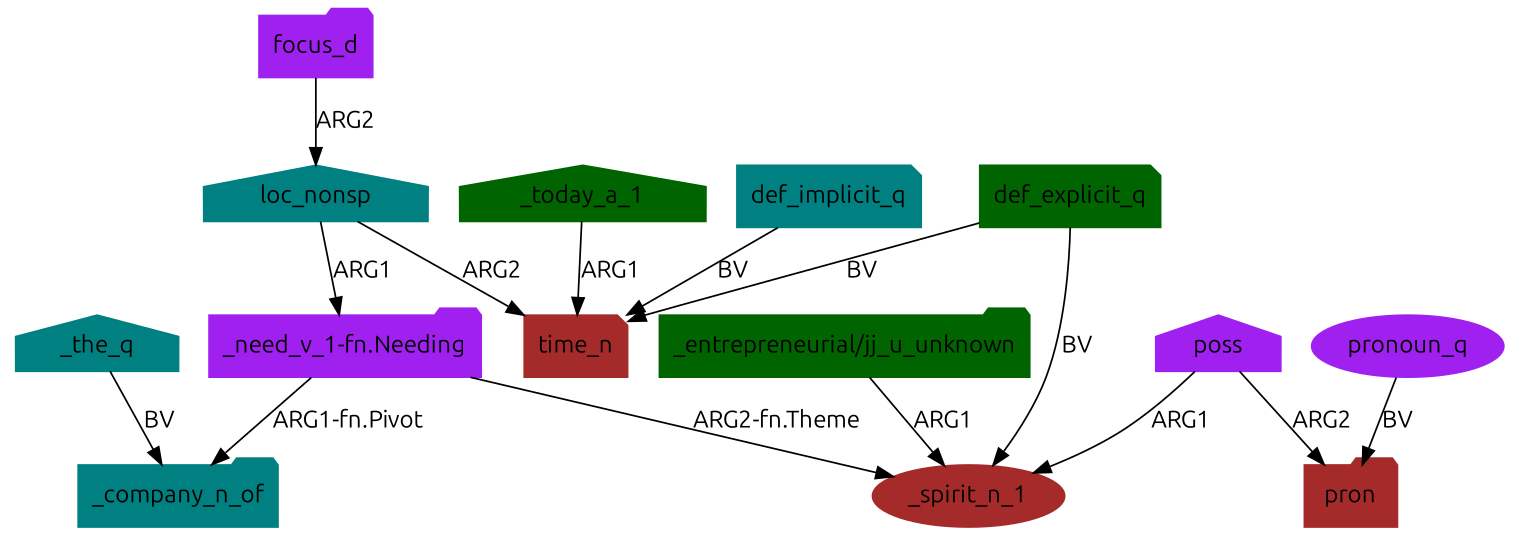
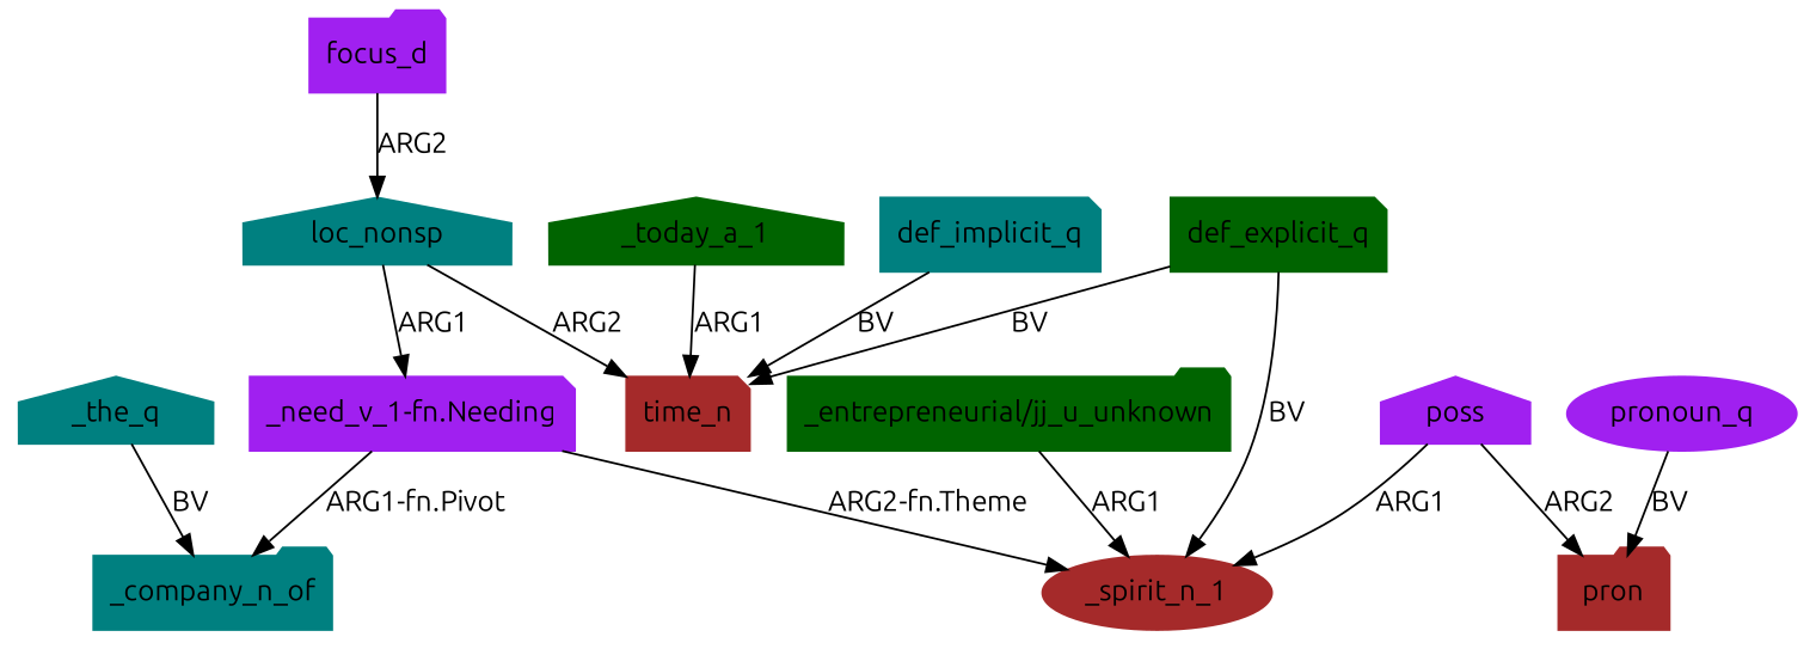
  digraph {
    fontname=Ubuntu
    node [color=teal fontname=Ubuntu shape=folder style=filled]
    edge [fontname=Ubuntu]
    def_explicit_q [color=darkgreen shape=note]
    _spirit_n_1 [color=brown shape=ellipse]
    time_n [color=brown shape=note]
    loc_nonsp [shape=house]
    focus_d [color=purple]
-   "_need_v_1-fn.Needing" [color=purple]
+   "_need_v_1-fn.Needing" [color=purple shape=note]
    _company_n_of
    _today_a_1 [color=darkgreen shape=house]
    poss [color=purple shape=house]
    pron [color=brown]
    "_entrepreneurial/jj_u_unknown" [color=darkgreen]
    _the_q [shape=house]
    def_implicit_q [shape=note]
    pronoun_q [color=purple shape=ellipse]
    def_explicit_q -> _spirit_n_1 [label=BV]
    def_explicit_q -> time_n [label=BV]
    loc_nonsp -> time_n [label=ARG2]
    loc_nonsp -> "_need_v_1-fn.Needing" [label=ARG1]
    focus_d -> loc_nonsp [label=ARG2]
    "_need_v_1-fn.Needing" -> _spirit_n_1 [label="ARG2-fn.Theme"]
    "_need_v_1-fn.Needing" -> _company_n_of [label="ARG1-fn.Pivot"]
    _today_a_1 -> time_n [label=ARG1]
    poss -> _spirit_n_1 [label=ARG1]
    poss -> pron [label=ARG2]
    "_entrepreneurial/jj_u_unknown" -> _spirit_n_1 [label=ARG1]
    _the_q -> _company_n_of [label=BV]
    def_implicit_q -> time_n [label=BV]
    pronoun_q -> pron [label=BV]
  }
